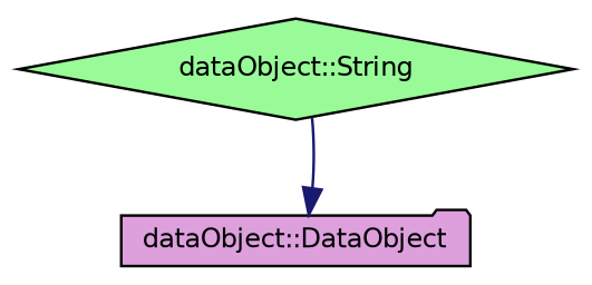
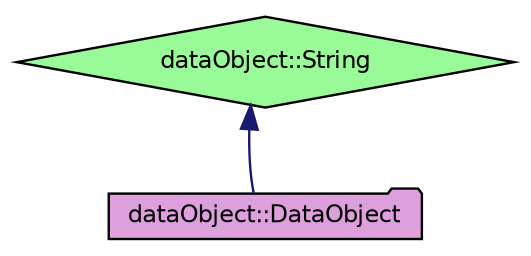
  digraph {
    node [color=black fontname=Helvetica fontsize=10 style=filled]
    n1 [fillcolor=palegreen fontcolor=black height=0.2 label="dataObject::String" shape=diamond width=0.4]
    n2 [fillcolor=plum height=0.2 label="dataObject::DataObject" shape=folder width=0.4]
-   n2 -> n1 [color=midnightblue dir=back fontname=Helvetica fontsize=10 labelfontname=Helvetica labelfontsize=10 style=solid]
+   n1 -> n2 [color=midnightblue dir=back fontname=Helvetica fontsize=10 labelfontname=Helvetica labelfontsize=10 style=solid]
  }
